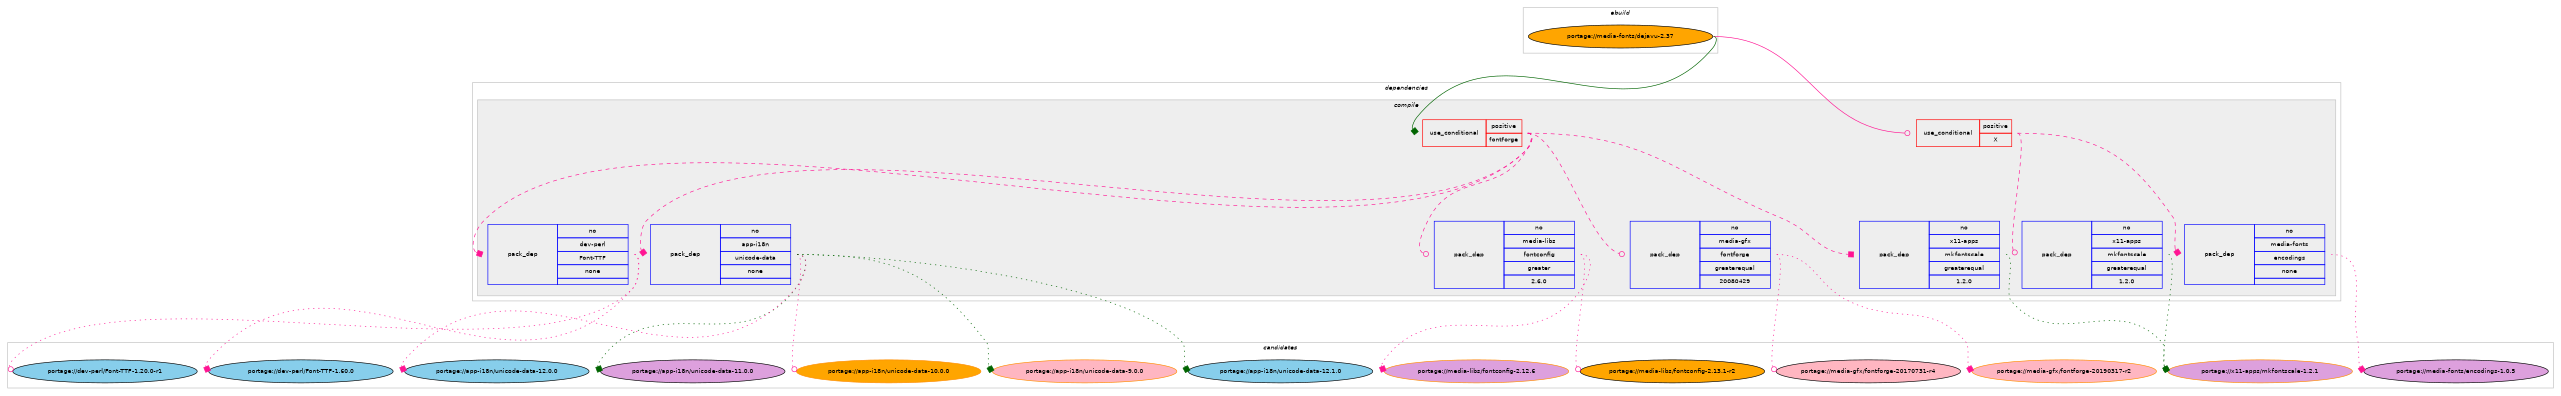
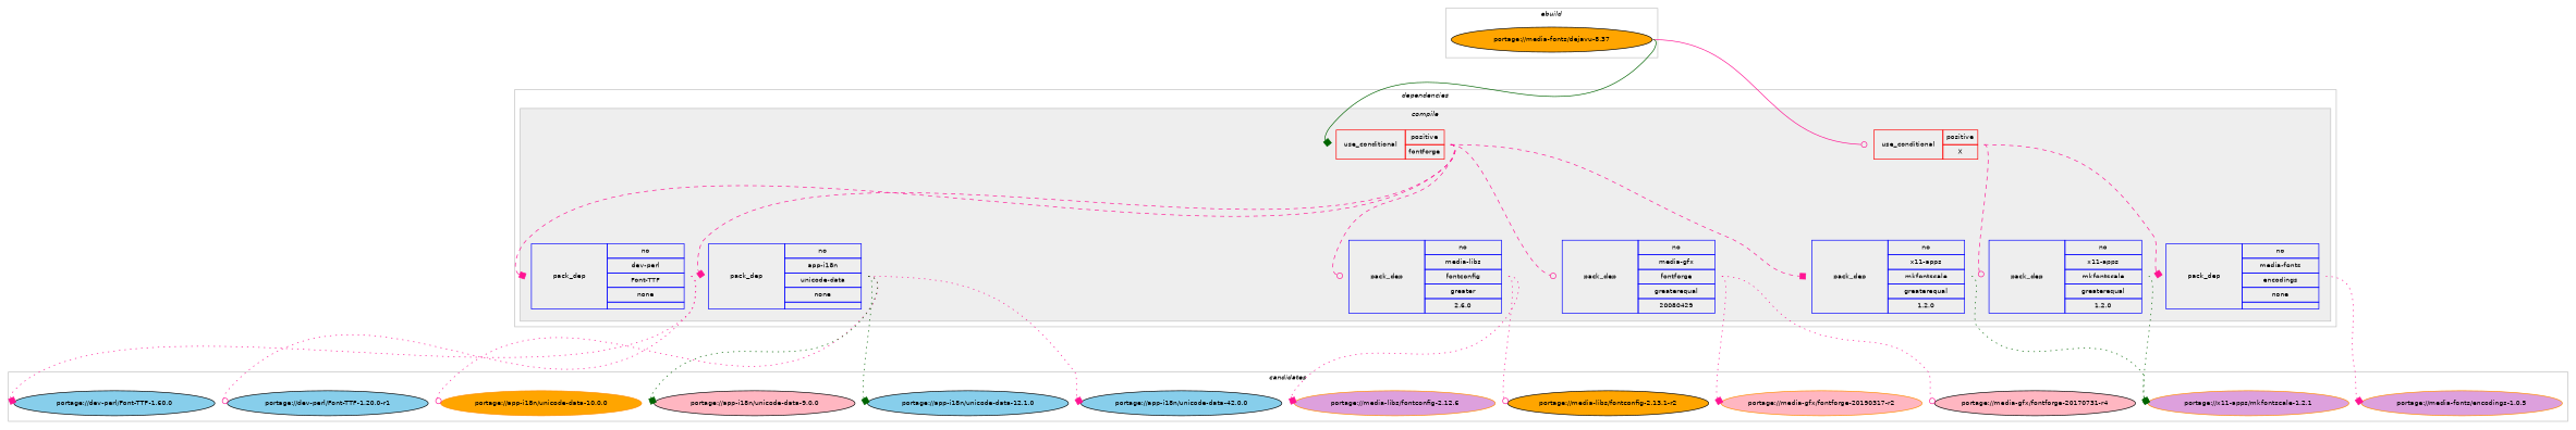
  digraph {
    compound=true
    concentrate=true
    fontname=Helvetica
    fontsize=10
    newrank=true
    rankdir=TB
    ranksep=1.5
    node [color=black fontname=Helvetica fontsize=10 style=filled]
    edge [arrowhead=box color=deeppink headport=w style=dotted tailport=e weight=100]
-   n1 [fillcolor=orange label="portage://media-fonts/dejavu-2.37" width=4]
+   n1 [fillcolor=orange label="portage://media-fonts/dejavu-8.37" width=4]
    n2 [color=blue label=<<TABLE BORDER="0" CELLBORDER="1" CELLSPACING="0" CELLPADDING="4" WIDTH="220"><TR><TD ROWSPAN="6" CELLPADDING="30">pack_dep</TD></TR><TR><TD WIDTH="110">no</TD></TR><TR><TD>x11-apps</TD></TR><TR><TD>mkfontscale</TD></TR><TR><TD>greaterequal</TD></TR><TR><TD>1.2.0</TD></TR></TABLE>> shape=none style=""]
    n3 [color=blue label=<<TABLE BORDER="0" CELLBORDER="1" CELLSPACING="0" CELLPADDING="4" WIDTH="220"><TR><TD ROWSPAN="6" CELLPADDING="30">pack_dep</TD></TR><TR><TD WIDTH="110">no</TD></TR><TR><TD>media-fonts</TD></TR><TR><TD>encodings</TD></TR><TR><TD>none</TD></TR><TR><TD></TD></TR></TABLE>> shape=none style=""]
    n4 [color=red label=<<TABLE BORDER="0" CELLBORDER="1" CELLSPACING="0" CELLPADDING="4"><TR><TD ROWSPAN="3" CELLPADDING="10">use_conditional</TD></TR><TR><TD>positive</TD></TR><TR><TD>X</TD></TR></TABLE>> shape=none style=""]
    n5 [color=blue label=<<TABLE BORDER="0" CELLBORDER="1" CELLSPACING="0" CELLPADDING="4" WIDTH="220"><TR><TD ROWSPAN="6" CELLPADDING="30">pack_dep</TD></TR><TR><TD WIDTH="110">no</TD></TR><TR><TD>x11-apps</TD></TR><TR><TD>mkfontscale</TD></TR><TR><TD>greaterequal</TD></TR><TR><TD>1.2.0</TD></TR></TABLE>> shape=none style=""]
    n6 [color=blue label=<<TABLE BORDER="0" CELLBORDER="1" CELLSPACING="0" CELLPADDING="4" WIDTH="220"><TR><TD ROWSPAN="6" CELLPADDING="30">pack_dep</TD></TR><TR><TD WIDTH="110">no</TD></TR><TR><TD>media-gfx</TD></TR><TR><TD>fontforge</TD></TR><TR><TD>greaterequal</TD></TR><TR><TD>20080429</TD></TR></TABLE>> shape=none style=""]
    n7 [color=blue label=<<TABLE BORDER="0" CELLBORDER="1" CELLSPACING="0" CELLPADDING="4" WIDTH="220"><TR><TD ROWSPAN="6" CELLPADDING="30">pack_dep</TD></TR><TR><TD WIDTH="110">no</TD></TR><TR><TD>dev-perl</TD></TR><TR><TD>Font-TTF</TD></TR><TR><TD>none</TD></TR><TR><TD></TD></TR></TABLE>> shape=none style=""]
    n8 [color=blue label=<<TABLE BORDER="0" CELLBORDER="1" CELLSPACING="0" CELLPADDING="4" WIDTH="220"><TR><TD ROWSPAN="6" CELLPADDING="30">pack_dep</TD></TR><TR><TD WIDTH="110">no</TD></TR><TR><TD>app-i18n</TD></TR><TR><TD>unicode-data</TD></TR><TR><TD>none</TD></TR><TR><TD></TD></TR></TABLE>> shape=none style=""]
    n9 [color=blue label=<<TABLE BORDER="0" CELLBORDER="1" CELLSPACING="0" CELLPADDING="4" WIDTH="220"><TR><TD ROWSPAN="6" CELLPADDING="30">pack_dep</TD></TR><TR><TD WIDTH="110">no</TD></TR><TR><TD>media-libs</TD></TR><TR><TD>fontconfig</TD></TR><TR><TD>greater</TD></TR><TR><TD>2.6.0</TD></TR></TABLE>> shape=none style=""]
    n10 [color=red label=<<TABLE BORDER="0" CELLBORDER="1" CELLSPACING="0" CELLPADDING="4"><TR><TD ROWSPAN="3" CELLPADDING="10">use_conditional</TD></TR><TR><TD>positive</TD></TR><TR><TD>fontforge</TD></TR></TABLE>> shape=none style=""]
    n11 [color=darkorange fillcolor=plum label="portage://x11-apps/mkfontscale-1.2.1" width=4]
-   n12 [fillcolor=plum label="portage://media-fonts/encodings-1.0.5" width=4]
+   n12 [color=darkorange fillcolor=plum label="portage://media-fonts/encodings-1.0.5" width=4]
    n13 [fillcolor=lightpink label="portage://media-gfx/fontforge-20170731-r4" width=4]
    n14 [color=darkorange fillcolor=lightpink label="portage://media-gfx/fontforge-20190317-r2" width=4]
    n15 [fillcolor=skyblue label="portage://dev-perl/Font-TTF-1.20.0-r1" width=4]
    n16 [fillcolor=skyblue label="portage://dev-perl/Font-TTF-1.60.0" width=4]
    n17 [color=darkorange fillcolor=orange label="portage://app-i18n/unicode-data-10.0.0" width=4]
-   n18 [fillcolor=plum label="portage://app-i18n/unicode-data-11.0.0" width=4]
-   n19 [fillcolor=skyblue label="portage://app-i18n/unicode-data-12.0.0" width=4]
+   n19 [fillcolor=skyblue label="portage://app-i18n/unicode-data-42.0.0" width=4]
    n20 [fillcolor=skyblue label="portage://app-i18n/unicode-data-12.1.0" width=4]
-   n21 [color=darkorange fillcolor=lightpink label="portage://app-i18n/unicode-data-9.0.0" width=4]
+   n21 [fillcolor=lightpink label="portage://app-i18n/unicode-data-9.0.0" width=4]
    n22 [color=darkorange fillcolor=plum label="portage://media-libs/fontconfig-2.12.6" width=4]
    n23 [fillcolor=orange label="portage://media-libs/fontconfig-2.13.1-r2" width=4]
    subgraph cluster_1 {
      color=gray
      label=<<i>ebuild</i>>
      rank=same
      n1
    }
    subgraph cluster_2 {
      color=gray
      label=<<i>dependencies</i>>
      subgraph cluster_3 {
        color=gray
        fillcolor="#eeeeee"
        label=<<i>compile</i>>
        style=filled
        subgraph sub_4 {
          color=gray
          fillcolor="#eeeeee"
          label=<<i>compile</i>>
          style=filled
          n4
          subgraph sub_5 {
            color=gray
            fillcolor="#eeeeee"
            label=<<i>compile</i>>
            style=filled
            n2
          }
          subgraph sub_6 {
            color=gray
            fillcolor="#eeeeee"
            label=<<i>compile</i>>
            style=filled
            n3
          }
        }
        subgraph sub_7 {
          color=gray
          fillcolor="#eeeeee"
          label=<<i>compile</i>>
          style=filled
          n10
          subgraph sub_8 {
            color=gray
            fillcolor="#eeeeee"
            label=<<i>compile</i>>
            style=filled
            n5
          }
          subgraph sub_9 {
            color=gray
            fillcolor="#eeeeee"
            label=<<i>compile</i>>
            style=filled
            n6
          }
          subgraph sub_10 {
            color=gray
            fillcolor="#eeeeee"
            label=<<i>compile</i>>
            style=filled
            n7
          }
          subgraph sub_11 {
            color=gray
            fillcolor="#eeeeee"
            label=<<i>compile</i>>
            style=filled
            n8
          }
          subgraph sub_12 {
            color=gray
            fillcolor="#eeeeee"
            label=<<i>compile</i>>
            style=filled
            n9
          }
        }
      }
      subgraph cluster_13 {
        color=gray
        fillcolor="#eeeeee"
        label=<<i>compile and run</i>>
        style=filled
      }
      subgraph cluster_14 {
        color=gray
        fillcolor="#eeeeee"
        label=<<i>run</i>>
        style=filled
      }
    }
    subgraph cluster_15 {
      color=gray
      label=<<i>candidates</i>>
      rank=same
      subgraph sub_16 {
        color=black
        label=<<i>candidates</i>>
        nodesep=1
        rank=same
        n11
      }
      subgraph sub_17 {
        color=black
        label=<<i>candidates</i>>
        nodesep=1
        rank=same
        n12
      }
      subgraph sub_18 {
        color=black
        label=<<i>candidates</i>>
        nodesep=1
        rank=same
        n11
      }
      subgraph sub_19 {
        color=black
        label=<<i>candidates</i>>
        nodesep=1
        rank=same
        n13
        n14
      }
      subgraph sub_20 {
        color=black
        label=<<i>candidates</i>>
        nodesep=1
        rank=same
        n15
        n16
      }
      subgraph sub_21 {
        color=black
        label=<<i>candidates</i>>
        nodesep=1
        rank=same
        n17
-       n18
        n19
        n20
        n21
      }
      subgraph sub_22 {
        color=black
        label=<<i>candidates</i>>
        nodesep=1
        rank=same
        n22
        n23
      }
    }
    n1 -> n4 [arrowhead=odot style=solid weight=20]
    n1 -> n10 [color=darkgreen style=solid weight=20]
    n2 -> n11 [arrowhead=odot color=darkgreen]
    n3 -> n12
    n4 -> n2 [arrowhead=odot style=dashed weight=20]
    n4 -> n3 [style=dashed weight=20]
    n5 -> n11 [color=darkgreen]
    n6 -> n13 [arrowhead=odot]
    n6 -> n14
    n7 -> n15 [arrowhead=odot]
    n7 -> n16
    n8 -> n17 [arrowhead=odot]
-   n8 -> n18 [color=darkgreen]
    n8 -> n19
    n8 -> n20 [color=darkgreen]
    n8 -> n21 [color=darkgreen]
    n9 -> n22
    n9 -> n23 [arrowhead=odot]
    n10 -> n5 [style=dashed weight=20]
    n10 -> n6 [arrowhead=odot style=dashed weight=20]
    n10 -> n7 [style=dashed weight=20]
    n10 -> n8 [style=dashed weight=20]
    n10 -> n9 [arrowhead=odot style=dashed weight=20]
  }
